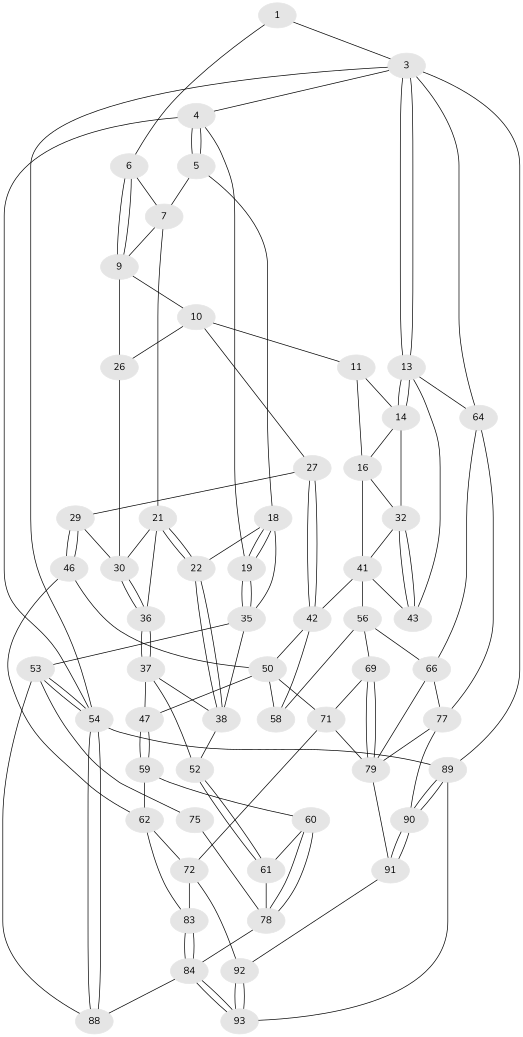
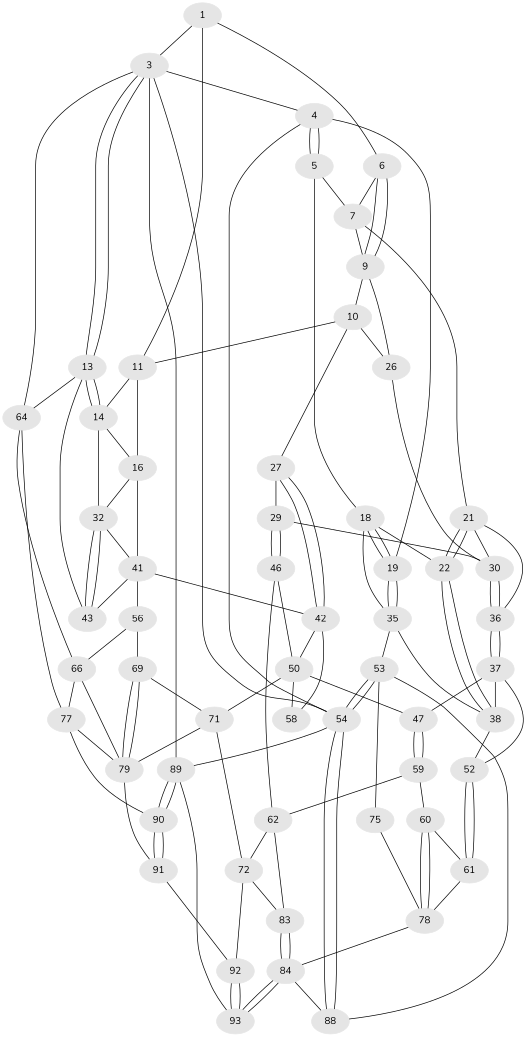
  graph {
    fontname=Nunito
    node [color=gray90 fontname=Nunito style=filled]
    edge [fontname=Nunito]
    1 [super="+2"]
    3 [super="+82"]
    6
    11 [super="+12"]
    4
    13 [super="+45"]
    54 [super="+55"]
    64 [super="+65"]
    89 [super="+94"]
    7 [super="+20"]
    9 [super="+24"]
    14 [super="+15"]
    16 [super="+17"]
    5 [super="+8"]
    19
    43
    88
    66 [super="+68"]
    77 [super="+81"]
    90
    93
    18 [super="+23"]
    35 [super="+40"]
    21 [super="+34"]
    22
    10 [super="+25"]
    26
    30 [super="+31"]
    36
    27 [super="+28"]
    29
    42 [super="+49"]
    32 [super="+33"]
    41 [super="+44"]
    38 [super="+39"]
    53 [super="+76"]
    37 [super="+48"]
    52
    46 [super="+51"]
    50 [super="+67"]
    58
    62 [super="+63"]
    56 [super="+57"]
    75
    47
    59
    61 [super="+74"]
    69 [super="+70"]
    71 [super="+73"]
    72 [super="+87"]
    83
    60
    79 [super="+80"]
    78 [super="+86"]
    84 [super="+85"]
    92
    91
    1 -- 3
    1 -- 6
+   1 -- 11
    3 -- 4
    3 -- 13
    3 -- 13
    3 -- 54
    3 -- 64
    3 -- 89
    6 -- 7
    6 -- 9
    6 -- 9
    11 -- 14
    11 -- 16
    4 -- 54
    4 -- 5
    4 -- 5
    4 -- 19
    13 -- 64
    13 -- 14
    13 -- 14
    13 -- 43
    54 -- 89
    54 -- 88
    54 -- 88
    64 -- 66
    64 -- 77
    89 -- 90
    89 -- 90
    89 -- 93
    7 -- 9
    7 -- 21
    9 -- 10
    9 -- 26
    14 -- 16
    14 -- 32
    16 -- 32
    16 -- 41
    5 -- 7
    5 -- 18
    19 -- 35
    19 -- 35
    66 -- 77
    66 -- 79
    77 -- 90
    77 -- 79
    90 -- 91
    90 -- 91
    18 -- 19
    18 -- 19
    18 -- 35
    18 -- 22
    35 -- 38
    35 -- 53
    21 -- 22
    21 -- 22
    21 -- 30
    21 -- 36
    22 -- 38
    22 -- 38
    10 -- 11
    10 -- 26
    10 -- 27
    26 -- 30
    30 -- 36
    30 -- 36
    36 -- 37
    36 -- 37
    27 -- 29
    27 -- 42
    27 -- 42
    29 -- 30
    29 -- 46
    29 -- 46
    42 -- 50
    42 -- 58
    32 -- 43
    32 -- 43
    32 -- 41
    41 -- 43
    41 -- 42
    41 -- 56
    38 -- 52
    53 -- 54
    53 -- 54
    53 -- 88
    53 -- 75
    37 -- 38
    37 -- 52
    37 -- 47
    52 -- 61
    52 -- 61
    46 -- 50
    46 -- 62
    50 -- 58
    50 -- 47
    50 -- 71
    62 -- 72
    62 -- 83
    56 -- 66
-   56 -- 58
    56 -- 69
    75 -- 78
    47 -- 59
    47 -- 59
    59 -- 62
    59 -- 60
    61 -- 78
    69 -- 71
    69 -- 79
    69 -- 79
    71 -- 72
    71 -- 79
    72 -- 83
    72 -- 92
    83 -- 84
    83 -- 84
    60 -- 61
    60 -- 78
    60 -- 78
    79 -- 91
    78 -- 84
    84 -- 88
    84 -- 93
    84 -- 93
    92 -- 93
    92 -- 93
    91 -- 92
  }
